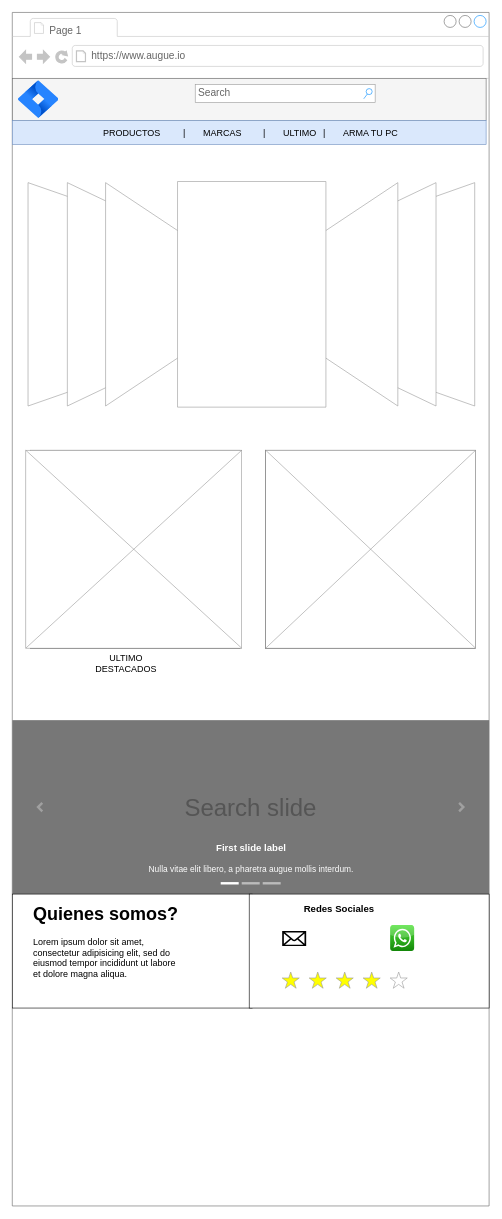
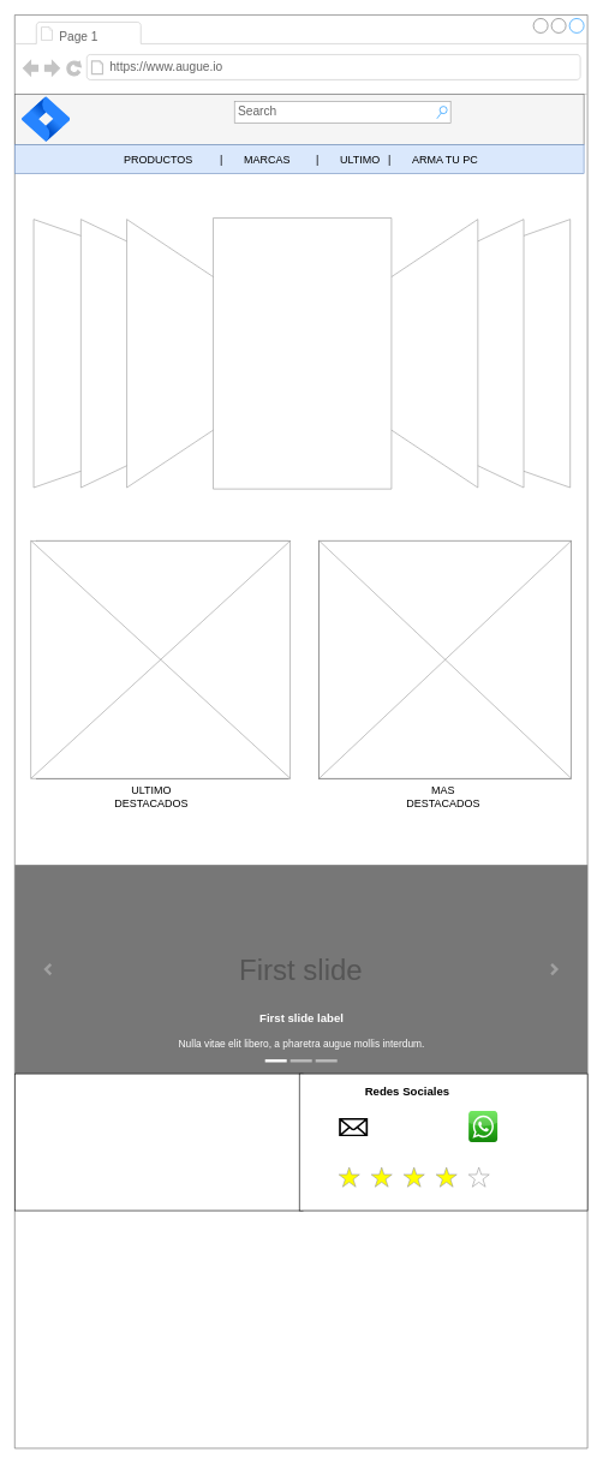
  <mxCell id="0" />
  <mxCell id="1" parent="0" />
  <mxCell id="2" value="" style="strokeWidth=1;shadow=0;dashed=0;align=center;html=1;shape=mxgraph.mockup.containers.browserWindow;rSize=0;strokeColor=#666666;strokeColor2=#008cff;strokeColor3=#c4c4c4;mainText=,;recursiveResize=0;" parent="1" vertex="1"><mxGeometry x="20" y="20" width="795" height="1990" as="geometry" /></mxCell>
  <mxCell id="3" value="Page 1" style="strokeWidth=1;shadow=0;dashed=0;align=center;html=1;shape=mxgraph.mockup.containers.anchor;fontSize=17;fontColor=#666666;align=left;" parent="2" vertex="1"><mxGeometry x="60" y="12" width="110" height="40" as="geometry" /></mxCell>
  <mxCell id="4" value="https://www.augue.io" style="strokeWidth=1;shadow=0;dashed=0;align=center;html=1;shape=mxgraph.mockup.containers.anchor;rSize=0;fontSize=17;fontColor=#666666;align=left;" parent="2" vertex="1"><mxGeometry x="130" y="60" width="250" height="26" as="geometry" /></mxCell>
  <mxCell id="5" value="" style="rounded=0;whiteSpace=wrap;html=1;fillColor=#f5f5f5;strokeColor=#666666;fontColor=#333333;" parent="2" vertex="1"><mxGeometry y="110" width="790" height="70" as="geometry" /></mxCell>
  <mxCell id="6" value="" style="shape=image;html=1;verticalAlign=top;verticalLabelPosition=bottom;labelBackgroundColor=#ffffff;imageAspect=0;aspect=fixed;image=https://cdn3.iconfinder.com/data/icons/essential-rounded/64/Rounded-31-128.png" parent="2" vertex="1"><mxGeometry x="720" y="123.5" width="45" height="45" as="geometry" /></mxCell>
  <mxCell id="7" value="" style="shape=image;html=1;verticalAlign=top;verticalLabelPosition=bottom;labelBackgroundColor=#ffffff;imageAspect=0;aspect=fixed;image=https://cdn4.iconfinder.com/data/icons/core-ui-outlined/32/outlined_shopping_cart-128.png" parent="2" vertex="1"><mxGeometry x="660" y="123.5" width="43" height="43" as="geometry" /></mxCell>
  <mxCell id="8" value="" style="image;image=img/lib/atlassian/Jira_Software_Logo.svg;fontSize=15;aspect=fixed;" parent="2" vertex="1"><mxGeometry x="10" y="113.5" width="67.5" height="63" as="geometry" /></mxCell>
  <mxCell id="9" value="Search" style="strokeWidth=1;shadow=0;dashed=0;align=center;html=1;shape=mxgraph.mockup.forms.searchBox;strokeColor=#999999;mainText=;strokeColor2=#008cff;fontColor=#666666;fontSize=17;align=left;spacingLeft=3;" parent="2" vertex="1"><mxGeometry x="305" y="120" width="300" height="30" as="geometry" /></mxCell>
  <mxCell id="10" value="" style="verticalLabelPosition=bottom;shadow=0;dashed=0;align=center;html=1;verticalAlign=top;strokeWidth=1;shape=mxgraph.mockup.navigation.coverFlow;strokeColor=#999999;fontSize=15;" parent="2" vertex="1"><mxGeometry x="22.5" y="280" width="750" height="380" as="geometry" /></mxCell>
  <mxCell id="11" value="" style="rounded=0;whiteSpace=wrap;html=1;fontSize=15;fillColor=#dae8fc;strokeColor=#6c8ebf;" parent="2" vertex="1"><mxGeometry y="180" width="790" height="40" as="geometry" /></mxCell>
  <mxCell id="12" value="PRODUCTOS&amp;nbsp;&lt;span style=&quot;white-space: pre;&quot;&gt;&#09;&lt;/span&gt;|&amp;nbsp;&lt;span style=&quot;white-space: pre;&quot;&gt;&#09;&lt;/span&gt;MARCAS&amp;nbsp;&lt;span style=&quot;white-space: pre;&quot;&gt;&#09;&lt;/span&gt;|&amp;nbsp;&lt;span style=&quot;white-space: pre;&quot;&gt;&#09;&lt;/span&gt;ULTIMO&amp;nbsp;&lt;span style=&quot;white-space: pre;&quot;&gt;&#09;&lt;/span&gt;|&amp;nbsp;&lt;span style=&quot;white-space: pre;&quot;&gt;&#09;&lt;/span&gt;ARMA TU PC" style="text;html=1;strokeColor=none;fillColor=none;align=center;verticalAlign=middle;whiteSpace=wrap;rounded=0;fontSize=15;" parent="2" vertex="1"><mxGeometry x="70" y="185" width="655" height="30" as="geometry" /></mxCell>
  <mxCell id="13" value="" style="rounded=0;whiteSpace=wrap;html=1;fontSize=15;" parent="2" vertex="1"><mxGeometry x="30" y="730" width="350" height="330" as="geometry" /></mxCell>
  <mxCell id="14" value="" style="rounded=0;whiteSpace=wrap;html=1;fontSize=15;" parent="2" vertex="1"><mxGeometry x="422.5" y="730" width="350" height="330" as="geometry" /></mxCell>
  <mxCell id="15" value="ULTIMO DESTACADOS" style="text;html=1;strokeColor=none;fillColor=none;align=center;verticalAlign=middle;whiteSpace=wrap;rounded=0;fontSize=15;" parent="2" vertex="1"><mxGeometry x="115" y="1060" width="150" height="50" as="geometry" /></mxCell>
  <mxCell id="16" value="" style="verticalLabelPosition=bottom;shadow=0;dashed=0;align=center;html=1;verticalAlign=top;strokeWidth=1;shape=mxgraph.mockup.graphics.simpleIcon;strokeColor=#999999;fontSize=15;" parent="2" vertex="1"><mxGeometry x="22.5" y="730" width="360" height="330" as="geometry" /></mxCell>
  <mxCell id="17" value="" style="verticalLabelPosition=bottom;shadow=0;dashed=0;align=center;html=1;verticalAlign=top;strokeWidth=1;shape=mxgraph.mockup.graphics.simpleIcon;strokeColor=#999999;fontSize=15;" parent="2" vertex="1"><mxGeometry x="422.5" y="730" width="350" height="330" as="geometry" /></mxCell>
- <mxCell id="19" value="Search slide" style="html=1;shadow=0;dashed=0;strokeColor=none;strokeWidth=1;fillColor=#777777;fontColor=#555555;whiteSpace=wrap;align=center;verticalAlign=middle;fontStyle=0;fontSize=40;" parent="2" vertex="1"><mxGeometry y="1180" width="795" height="290" as="geometry" /></mxCell>
+ <mxCell id="18" value="MAS DESTACADOS" style="text;html=1;strokeColor=none;fillColor=none;align=center;verticalAlign=middle;whiteSpace=wrap;rounded=0;fontSize=15;" parent="2" vertex="1"><mxGeometry x="540" y="1070" width="110" height="30" as="geometry" /></mxCell>
+ <mxCell id="19" value="First slide" style="html=1;shadow=0;dashed=0;strokeColor=none;strokeWidth=1;fillColor=#777777;fontColor=#555555;whiteSpace=wrap;align=center;verticalAlign=middle;fontStyle=0;fontSize=40;" parent="2" vertex="1"><mxGeometry y="1180" width="795" height="290" as="geometry" /></mxCell>
  <mxCell id="20" value="" style="html=1;verticalLabelPosition=bottom;labelBackgroundColor=#ffffff;verticalAlign=top;shadow=0;dashed=0;strokeWidth=4;shape=mxgraph.ios7.misc.more;strokeColor=#a0a0a0;fontSize=15;" parent="19" vertex="1"><mxGeometry x="1" y="0.5" width="7" height="14" relative="1" as="geometry"><mxPoint x="-50" y="-7" as="offset" /></mxGeometry></mxCell>
  <mxCell id="21" value="" style="flipH=1;html=1;verticalLabelPosition=bottom;labelBackgroundColor=#ffffff;verticalAlign=top;shadow=0;dashed=0;strokeWidth=4;shape=mxgraph.ios7.misc.more;strokeColor=#a0a0a0;fontSize=15;" parent="19" vertex="1"><mxGeometry y="0.5" width="7" height="14" relative="1" as="geometry"><mxPoint x="43" y="-7" as="offset" /></mxGeometry></mxCell>
  <mxCell id="22" value="" style="html=1;shadow=0;strokeColor=none;fillColor=#ffffff;fontSize=15;" parent="19" vertex="1"><mxGeometry x="0.5" y="1" width="30" height="4" relative="1" as="geometry"><mxPoint x="-50" y="-20" as="offset" /></mxGeometry></mxCell>
  <mxCell id="23" value="" style="html=1;shadow=0;strokeColor=none;fillColor=#BBBBBB;fontSize=15;" parent="19" vertex="1"><mxGeometry x="0.5" y="1" width="30" height="4" relative="1" as="geometry"><mxPoint x="-15" y="-20" as="offset" /></mxGeometry></mxCell>
  <mxCell id="24" value="" style="html=1;shadow=0;strokeColor=none;fillColor=#BBBBBB;fontSize=15;" parent="19" vertex="1"><mxGeometry x="0.5" y="1" width="30" height="4" relative="1" as="geometry"><mxPoint x="20" y="-20" as="offset" /></mxGeometry></mxCell>
  <mxCell id="25" value="&lt;font style=&quot;font-size: 16px&quot;&gt;&lt;b&gt;First slide label&lt;/b&gt;&lt;/font&gt;&lt;br style=&quot;font-size: 14px&quot;&gt;&lt;br style=&quot;font-size: 14px&quot;&gt;Nulla vitae elit libero, a pharetra augue mollis interdum." style="html=1;shadow=0;strokeColor=none;fillColor=none;resizeWidth=1;fontColor=#FFFFFF;fontSize=14;" parent="19" vertex="1"><mxGeometry y="1" width="795" height="60" relative="1" as="geometry"><mxPoint y="-90" as="offset" /></mxGeometry></mxCell>
  <mxCell id="26" value="" style="rounded=0;whiteSpace=wrap;html=1;fontSize=15;" parent="2" vertex="1"><mxGeometry y="1470" width="400" height="190" as="geometry" /></mxCell>
- <mxCell id="27" value="&lt;h1&gt;Quienes somos?&lt;/h1&gt;&lt;p&gt;Lorem ipsum dolor sit amet, consectetur adipisicing elit, sed do eiusmod tempor incididunt ut labore et dolore magna aliqua.&lt;/p&gt;" style="text;html=1;strokeColor=none;fillColor=none;spacing=5;spacingTop=-20;whiteSpace=wrap;overflow=hidden;rounded=0;fontSize=15;" parent="2" vertex="1"><mxGeometry x="30" y="1475" width="250" height="180" as="geometry" /></mxCell>
  <mxCell id="28" value="" style="rounded=0;whiteSpace=wrap;html=1;fontSize=15;" parent="2" vertex="1"><mxGeometry x="395" y="1470" width="400" height="190" as="geometry" /></mxCell>
  <mxCell id="29" value="&lt;b&gt;&lt;font style=&quot;font-size: 16px;&quot;&gt;Redes Sociales&lt;/font&gt;&lt;/b&gt;" style="text;html=1;strokeColor=none;fillColor=none;align=center;verticalAlign=middle;whiteSpace=wrap;rounded=0;fontSize=15;" parent="2" vertex="1"><mxGeometry x="485" y="1480" width="120" height="30" as="geometry" /></mxCell>
  <mxCell id="30" value="" style="shape=mxgraph.signs.tech.mail;html=1;pointerEvents=1;fillColor=#000000;strokeColor=none;verticalLabelPosition=bottom;verticalAlign=top;align=center;fontSize=15;" parent="2" vertex="1"><mxGeometry x="450" y="1531.6" width="40" height="25" as="geometry" /></mxCell>
  <mxCell id="31" value="" style="shape=image;html=1;verticalAlign=top;verticalLabelPosition=bottom;labelBackgroundColor=#ffffff;imageAspect=0;aspect=fixed;image=https://cdn3.iconfinder.com/data/icons/free-social-icons/67/facebook_square-128.png;fontSize=15;" parent="2" vertex="1"><mxGeometry x="508.5" y="1523.35" width="41.5" height="41.5" as="geometry" /></mxCell>
  <mxCell id="32" value="" style="shape=image;html=1;verticalAlign=top;verticalLabelPosition=bottom;labelBackgroundColor=#ffffff;imageAspect=0;aspect=fixed;image=https://cdn3.iconfinder.com/data/icons/2018-social-media-logotypes/1000/2018_social_media_popular_app_logo_instagram-128.png;fontSize=15;" parent="2" vertex="1"><mxGeometry x="570.25" y="1525.1" width="39.75" height="39.75" as="geometry" /></mxCell>
  <mxCell id="33" value="" style="dashed=0;outlineConnect=0;html=1;align=center;labelPosition=center;verticalLabelPosition=bottom;verticalAlign=top;shape=mxgraph.webicons.whatsapp;fillColor=#4FE238;gradientColor=#138709;fontSize=15;" parent="2" vertex="1"><mxGeometry x="630" y="1521.7" width="40" height="43.15" as="geometry" /></mxCell>
  <mxCell id="34" value="" style="shape=image;html=1;verticalAlign=top;verticalLabelPosition=bottom;labelBackgroundColor=#ffffff;imageAspect=0;aspect=fixed;image=https://cdn1.iconfinder.com/data/icons/ionicons-outline-vol-2/512/qr-code-outline-128.png;fontSize=16;" parent="2" vertex="1"><mxGeometry x="692.5" y="1575" width="80" height="80" as="geometry" /></mxCell>
  <mxCell id="35" value="" style="verticalLabelPosition=bottom;shadow=0;dashed=0;align=center;html=1;verticalAlign=top;strokeWidth=1;shape=mxgraph.mockup.misc.rating;strokeColor=#999999;fillColor=#ffff00;emptyFillColor=#ffffff;grade=4;ratingScale=5;ratingStyle=star;" vertex="1" parent="2"><mxGeometry x="450" y="1600" width="225" height="30" as="geometry" /></mxCell>
